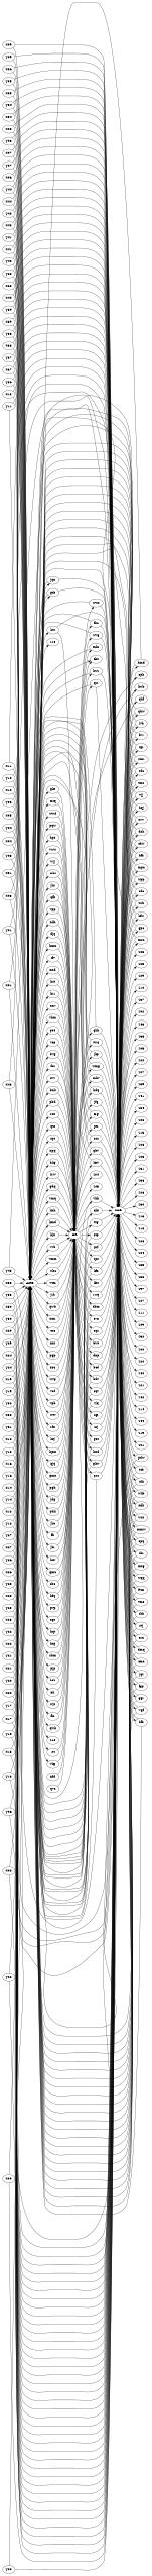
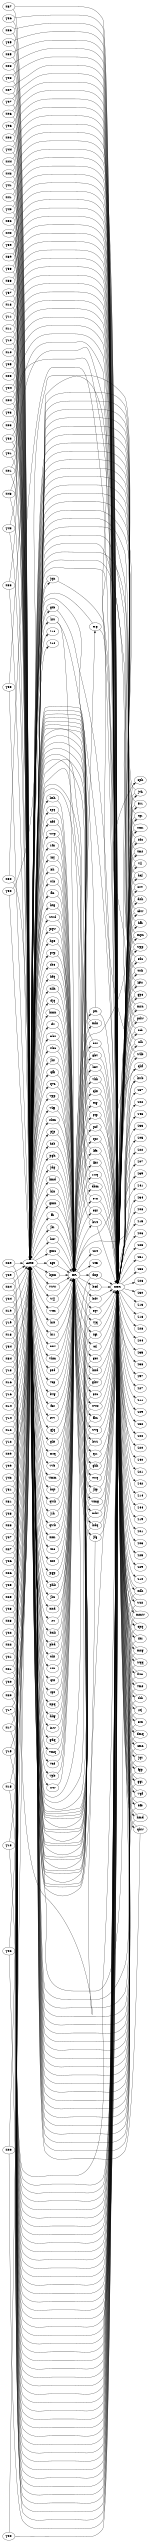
  digraph {
    rankdir=LR
    y44
    AND
    XOR
    vww
    wjj
    gkt
    mtq
    vvb
    vmm
    wbc
    vtm
    jrh
    qwb
    nmr
    tnc
    nss
    pgp
    spq
    nfd
    wvp
    ktt
    vcd
    vpb
    wtv
    rfn
    ksj
    pjr
    wjn
    fkr
    jqn
    htg
    wwd
    pqw
    hps
    pvp
    sbc
    hfq
    nkh
    djq
    z12
    hmn
    tfv
    mbt
    jks
    qfk
    qvc
    vpp
    gtb
    gjq
    bqt
    qwk
    rtt
    vkp
    sbm
    pjp
    hsh
    pgh
    jdg
    phk
    jkc
    nnd
    hst
    hrr
    nnv
    vhm
    psd
    vcp
    bvg
    fcs
    svv
    bnk
    pbd
    cks
    rsn
    qts
    spt
    npq
    hkg
    krw
    gdq
    vmq
    knh
    kmd
    hjn
    gmn
    ffr
    jbr
    hcv
    gmc
    z16
    hpm
    cgn
    wmr
    sdc
    tms
    vjj
    hqj
    nvv
    dsh
    cbw
    hfh
    mpc
    wpp
    cdc
    twk
    kfw
    gpc
    mrn
    pdw
    tcb
    tdh
    wkb
    ndk
    wss
    mmw
    cpq
    khr
    msg
    wqq
    fvm
    cph
    vms
    skh
    stj
    csn
    dmq
    cmc
    jqt
    fgp
    ggr
    vgf
    bfb
    hmd
    qbw
    jvh
    dvr
    z00
    z20
    z40
    z21
    z42
    z14
    z44
    z19
    tgr
    z01
    z03
    z25
    z29
    z10
    qkf
    z37
    z02
    z43
    z33
    z05
    z22
    z07
    kwb
    z39
    z41
    z34
    z08
    z15
    z06
    z23
    z31
    z36
    z26
    z30
    z13
    z18
    z28
    z04
    z35
    z38
    n177 [label=z97]
    z27
    z11
    z09
    z32
    OR
    x44
    wws
    fbc
    wvg
    hwr
    qrr
    gkk
    twq
    jkp
    wmg
    mhv
    hdq
    jfg
    crg
    ptr
    bss
    gbv
    knv
    vkh
    z24
    qkt
    ttg
    ptp
    prf
    sps
    kfc
    kht
    rwq
    dbm
    cvn
    mhr
    cqs
    bwt
    dnp
    bcd
    bdv
    cqv
    vjq
    kgr
    crj
    gct
    z45
    hnd
    gkw
    psc
    y42
    x42
    y41
    x41
    y40
    x40
    y39
    x39
    y38
    x38
    y37
    x37
    y36
    x36
    y35
    x35
    y34
    x34
    y32
    x32
    y31
    x31
    y28
    x28
    y27
    x27
    y26
    x26
    y25
    x25
    y23
    x23
    y22
    x22
    y21
    x21
    y20
    x20
    y17
    x17
    y15
    x15
    y13
    x13
    y11
    x11
    y10
    x10
    y05
    x05
    y04
    x04
    y03
    x03
    y01
    x01
    x43
    y43
    x33
    y33
    x30
    y30
    x29
    y29
    x24
    y24
    x19
    y19
    x18
    y18
    x16
    y16
    x14
    y14
    x12
    y12
    x09
    y09
    x08
    y08
    x07
    y07
    x06
    y06
    x02
    y02
    x00
    y00
    y44 -> AND
    y44 -> XOR
    AND -> vww
    AND -> wjj
    AND -> gkt
    AND -> mtq
    AND -> vvb
    AND -> vmm
    AND -> wbc
    AND -> vtm
    AND -> jrh
    AND -> qwb
    AND -> nmr
    AND -> tnc
    AND -> nss
    AND -> pgp
    AND -> spq
+   AND -> nfd
    AND -> wvp
    AND -> ktt
    AND -> vcd
    AND -> vpb
    AND -> wtv
    AND -> rfn
    AND -> ksj
    AND -> pjr
    AND -> wjn
    AND -> fkr
    AND -> jqn
    AND -> htg
    AND -> wwd
    AND -> pqw
    AND -> hps
    AND -> pvp
    AND -> sbc
    AND -> hfq
    AND -> nkh
    AND -> djq
    AND -> z12
    AND -> hmn
    AND -> tfv
    AND -> mbt
    AND -> jks
    AND -> qfk
+   AND -> qvc
    AND -> vpp
    AND -> gtb
    AND -> gjq
    AND -> bqt
    AND -> qwk
    AND -> rtt
    AND -> vkp
    AND -> sbm
    AND -> pjp
    AND -> hsh
    AND -> pgh
    AND -> jdg
    AND -> phk
    AND -> jkc
    AND -> nnd
    AND -> hst
    AND -> hrr
    AND -> nnv
    AND -> vhm
    AND -> psd
    AND -> vcp
    AND -> bvg
    AND -> fcs
    AND -> svv
    AND -> bnk
    AND -> pbd
    AND -> cks
    AND -> rsn
    AND -> qts
    AND -> spt
    AND -> npq
    AND -> hkg
    AND -> krw
    AND -> gdq
    AND -> vmq
    AND -> knh
    AND -> kmd
    AND -> hjn
    AND -> gmn
    AND -> ffr
    AND -> jbr
    AND -> hcv
    AND -> gmc
    AND -> z16
    AND -> hpm
    AND -> cgn
    XOR -> wmr
    XOR -> sdc
    XOR -> tms
    XOR -> vjj
    XOR -> hqj
    XOR -> nvv
    XOR -> dsh
    XOR -> cbw
    XOR -> hfh
    XOR -> mpc
    XOR -> wpp
    XOR -> cdc
    XOR -> twk
    XOR -> kfw
    XOR -> gpc
    XOR -> mrn
    XOR -> pdw
    XOR -> tcb
    XOR -> tdh
    XOR -> wkb
    XOR -> ndk
    XOR -> wss
    XOR -> mmw
    XOR -> cpq
    XOR -> khr
    XOR -> msg
    XOR -> wqq
    XOR -> fvm
    XOR -> cph
    XOR -> vms
    XOR -> skh
    XOR -> stj
    XOR -> csn
    XOR -> dmq
    XOR -> cmc
    XOR -> jqt
    XOR -> fgp
    XOR -> ggr
    XOR -> vgf
    XOR -> bfb
    XOR -> hmd
    XOR -> qbw
    XOR -> jvh
    XOR -> dvr
    XOR -> z00
    XOR -> z20
    XOR -> z40
    XOR -> z21
    XOR -> z42
    XOR -> z14
    XOR -> z44
    XOR -> z19
    XOR -> tgr
    XOR -> z01
    XOR -> z03
    XOR -> z25
    XOR -> z29
    XOR -> z10
    XOR -> qkf
    XOR -> z37
    XOR -> z02
    XOR -> z43
    XOR -> z33
    XOR -> z05
    XOR -> z22
    XOR -> z07
    XOR -> kwb
    XOR -> z39
    XOR -> z41
    XOR -> z34
    XOR -> z08
    XOR -> z15
    XOR -> z06
    XOR -> z23
    XOR -> z31
    XOR -> z36
    XOR -> z26
    XOR -> z30
    XOR -> z13
    XOR -> z18
    XOR -> z28
    XOR -> z04
    XOR -> z35
    XOR -> z38
    XOR -> n177
    XOR -> z27
    XOR -> z11
    XOR -> z09
    XOR -> z32
    vww -> OR
    wjj -> OR
    gkt -> OR
    mtq -> OR
    vvb -> OR
    vmm -> OR
    wbc -> OR
    vtm -> OR
    jrh -> OR
    qwb -> OR
    nmr -> OR
    tnc -> OR
    nss -> OR
    pgp -> OR
    spq -> OR
    nfd -> OR
    wvp -> OR
    ktt -> XOR
    ktt -> OR
    vcd -> OR
    vpb -> OR
    wtv -> OR
    rfn -> OR
    ksj -> OR
    pjr -> OR
    wjn -> OR
    fkr -> OR
    jqn -> AND
    jqn -> XOR
    htg -> OR
    wwd -> OR
    pqw -> OR
    hps -> OR
    pvp -> OR
    sbc -> OR
    hfq -> OR
    nkh -> OR
    djq -> OR
    hmn -> OR
    tfv -> OR
    mbt -> OR
    jks -> OR
    qfk -> OR
    qvc -> OR
    vpp -> OR
    gtb -> AND
    gtb -> XOR
    gjq -> OR
    bqt -> OR
    qwk -> OR
    rtt -> OR
    vkp -> OR
    sbm -> OR
    pjp -> OR
    hsh -> OR
    pgh -> OR
    jdg -> OR
    phk -> OR
    jkc -> OR
    nnd -> OR
    hst -> OR
    hrr -> OR
    nnv -> OR
    vhm -> OR
    psd -> OR
    vcp -> OR
    bvg -> OR
    fcs -> OR
    svv -> OR
    bnk -> OR
    pbd -> OR
-   OR -> cks
+   cks -> OR
    rsn -> OR
    qts -> OR
    spt -> OR
    npq -> OR
    hkg -> OR
    krw -> OR
    gdq -> OR
    vmq -> OR
    knh -> OR
    kmd -> OR
    hjn -> OR
    gmn -> OR
    ffr -> OR
    jbr -> OR
    hcv -> OR
    gmc -> OR
    hpm -> OR
    cgn -> OR
    wmr -> AND
    wmr -> XOR
    sdc -> AND
    sdc -> XOR
    tms -> AND
    tms -> XOR
    vjj -> AND
    vjj -> XOR
    hqj -> AND
    hqj -> XOR
    nvv -> AND
    nvv -> XOR
    dsh -> AND
    dsh -> XOR
    cbw -> AND
    cbw -> XOR
    hfh -> AND
    hfh -> XOR
    mpc -> AND
    mpc -> XOR
    wpp -> AND
    wpp -> XOR
    cdc -> AND
    cdc -> XOR
    twk -> AND
    twk -> XOR
    kfw -> AND
    kfw -> XOR
    gpc -> AND
    gpc -> XOR
    mrn -> AND
    mrn -> XOR
    pdw -> AND
    pdw -> XOR
    tcb -> AND
    tcb -> XOR
    tdh -> AND
    tdh -> XOR
    wkb -> AND
    wkb -> XOR
    ndk -> AND
    ndk -> XOR
    wss -> AND
    wss -> XOR
    mmw -> AND
    mmw -> XOR
    cpq -> AND
    cpq -> XOR
    khr -> AND
    khr -> XOR
    msg -> AND
    msg -> XOR
    wqq -> AND
    wqq -> XOR
    fvm -> AND
    fvm -> XOR
    cph -> OR
    vms -> AND
    vms -> XOR
    skh -> AND
    skh -> XOR
    stj -> AND
    stj -> XOR
    csn -> AND
    csn -> XOR
    dmq -> AND
    dmq -> XOR
    cmc -> AND
    cmc -> XOR
    jqt -> AND
    jqt -> XOR
    fgp -> AND
    fgp -> XOR
    ggr -> AND
    ggr -> XOR
    vgf -> AND
    vgf -> XOR
    bfb -> AND
    bfb -> XOR
    hmd -> AND
    hmd -> XOR
    qbw -> AND
    qbw -> XOR
    jvh -> AND
    jvh -> XOR
    dvr -> AND
    dvr -> XOR
    tgr -> AND
    tgr -> XOR
    qkf -> OR
    kwb -> OR
    OR -> wws
    OR -> fbc
    OR -> wvg
    OR -> hwr
    OR -> qrr
    OR -> gkk
    OR -> twq
    OR -> jkp
    OR -> wmg
    OR -> mhv
    OR -> hdq
    OR -> jfg
    OR -> crg
    OR -> ptr
    OR -> bss
    OR -> gbv
    OR -> knv
    OR -> vkh
    OR -> z24
    OR -> qkt
    OR -> ttg
    OR -> ptp
    OR -> prf
    OR -> sps
    OR -> kfc
    OR -> kht
    OR -> rwq
    OR -> dbm
    OR -> cvn
    OR -> mhr
    OR -> cqs
    OR -> bwt
    OR -> dnp
    OR -> bcd
    OR -> bdv
    OR -> cqv
    OR -> vjq
    OR -> kgr
    OR -> crj
    OR -> gct
    OR -> z45
    OR -> hnd
    OR -> gkw
    OR -> psc
    x44 -> AND
    x44 -> XOR
    wws -> AND
    wws -> XOR
    fbc -> AND
    fbc -> XOR
    wvg -> AND
    wvg -> XOR
    hwr -> AND
    hwr -> XOR
    qrr -> AND
    qrr -> XOR
    gkk -> AND
    gkk -> XOR
    twq -> AND
    twq -> XOR
    jkp -> AND
    jkp -> XOR
    wmg -> AND
    wmg -> XOR
    mhv -> AND
    mhv -> XOR
    hdq -> AND
    hdq -> XOR
    jfg -> AND
    jfg -> XOR
    crg -> AND
    crg -> XOR
    ptr -> AND
    ptr -> XOR
    bss -> AND
    bss -> XOR
    gbv -> AND
    gbv -> XOR
    knv -> AND
    knv -> XOR
    vkh -> AND
    vkh -> XOR
    qkt -> AND
    qkt -> XOR
    ttg -> AND
    ttg -> XOR
    ptp -> AND
    ptp -> XOR
    prf -> AND
    prf -> XOR
    sps -> AND
    sps -> XOR
    kfc -> AND
    kfc -> XOR
    kht -> AND
    kht -> XOR
    rwq -> AND
    rwq -> XOR
    dbm -> AND
    dbm -> XOR
    cvn -> AND
    cvn -> XOR
    mhr -> AND
    cqs -> AND
    cqs -> XOR
    bwt -> AND
    bwt -> XOR
    dnp -> AND
    dnp -> XOR
    bcd -> AND
    bcd -> XOR
    bdv -> AND
    bdv -> XOR
    cqv -> AND
    cqv -> XOR
    vjq -> AND
    vjq -> XOR
    kgr -> AND
    kgr -> XOR
    crj -> AND
    crj -> XOR
    gct -> AND
    gct -> XOR
    hnd -> AND
    hnd -> XOR
    gkw -> AND
    gkw -> XOR
    psc -> AND
    psc -> XOR
    y42 -> AND
    y42 -> XOR
    x42 -> AND
    x42 -> XOR
    y41 -> AND
    y41 -> XOR
    x41 -> AND
    x41 -> XOR
    y40 -> AND
    y40 -> XOR
    x40 -> AND
    x40 -> XOR
    y39 -> AND
    y39 -> XOR
    x39 -> AND
    x39 -> XOR
    y38 -> AND
    y38 -> XOR
    x38 -> AND
    x38 -> XOR
    y37 -> AND
    y37 -> XOR
    x37 -> AND
    x37 -> XOR
    y36 -> AND
    y36 -> XOR
    x36 -> AND
    x36 -> XOR
    y35 -> AND
    y35 -> XOR
    x35 -> AND
    x35 -> XOR
    y34 -> AND
    y34 -> XOR
    x34 -> AND
    x34 -> XOR
    y32 -> AND
    y32 -> XOR
    x32 -> AND
    x32 -> XOR
    y31 -> AND
    y31 -> XOR
    x31 -> AND
    x31 -> XOR
    y28 -> AND
    y28 -> XOR
    x28 -> AND
    x28 -> XOR
    y27 -> AND
    y27 -> XOR
    x27 -> AND
    x27 -> XOR
    y26 -> AND
    y26 -> XOR
    x26 -> AND
    x26 -> XOR
    y25 -> AND
    y25 -> XOR
    x25 -> AND
    x25 -> XOR
    y23 -> AND
    y23 -> XOR
    x23 -> AND
    x23 -> XOR
    y22 -> AND
    y22 -> XOR
    x22 -> AND
    x22 -> XOR
    y21 -> AND
    y21 -> XOR
    x21 -> AND
    x21 -> XOR
    y20 -> AND
    y20 -> XOR
    x20 -> AND
    x20 -> XOR
    y17 -> AND
    y17 -> XOR
    x17 -> AND
    x17 -> XOR
    y15 -> AND
    y15 -> XOR
    x15 -> AND
    x15 -> XOR
    y13 -> AND
    y13 -> XOR
    x13 -> AND
    x13 -> XOR
    y11 -> AND
    y11 -> XOR
    x11 -> AND
    x11 -> XOR
    y10 -> AND
    y10 -> XOR
    x10 -> AND
    x10 -> XOR
    y05 -> AND
    y05 -> XOR
    x05 -> AND
    x05 -> XOR
    y04 -> AND
    y04 -> XOR
    x04 -> AND
    x04 -> XOR
    y03 -> AND
    y03 -> XOR
    x03 -> AND
    x03 -> XOR
    y01 -> AND
    y01 -> XOR
    x01 -> AND
    x01 -> XOR
    x43 -> AND
    x43 -> XOR
    y43 -> AND
    y43 -> XOR
    x33 -> AND
    x33 -> XOR
    y33 -> AND
    y33 -> XOR
    x30 -> AND
    x30 -> XOR
    y30 -> AND
    y30 -> XOR
    x29 -> AND
    x29 -> XOR
    y29 -> AND
    y29 -> XOR
    x24 -> AND
    x24 -> XOR
    y24 -> AND
    y24 -> XOR
    x19 -> AND
    x19 -> XOR
    y19 -> AND
    y19 -> XOR
    x18 -> AND
    x18 -> XOR
    y18 -> AND
    y18 -> XOR
    x16 -> AND
    x16 -> XOR
    y16 -> AND
    y16 -> XOR
    x14 -> AND
    x14 -> XOR
    y14 -> AND
    y14 -> XOR
    x12 -> AND
    x12 -> XOR
    y12 -> AND
    y12 -> XOR
    x09 -> AND
    x09 -> XOR
    y09 -> AND
    y09 -> XOR
    x08 -> AND
    x08 -> XOR
    y08 -> AND
    y08 -> XOR
    x07 -> AND
    x07 -> XOR
    y07 -> AND
    y07 -> XOR
    x06 -> AND
    x06 -> XOR
    y06 -> AND
    y06 -> XOR
    x02 -> AND
    x02 -> XOR
    y02 -> AND
    y02 -> XOR
    x00 -> AND
    x00 -> XOR
    y00 -> AND
    y00 -> XOR
  }
